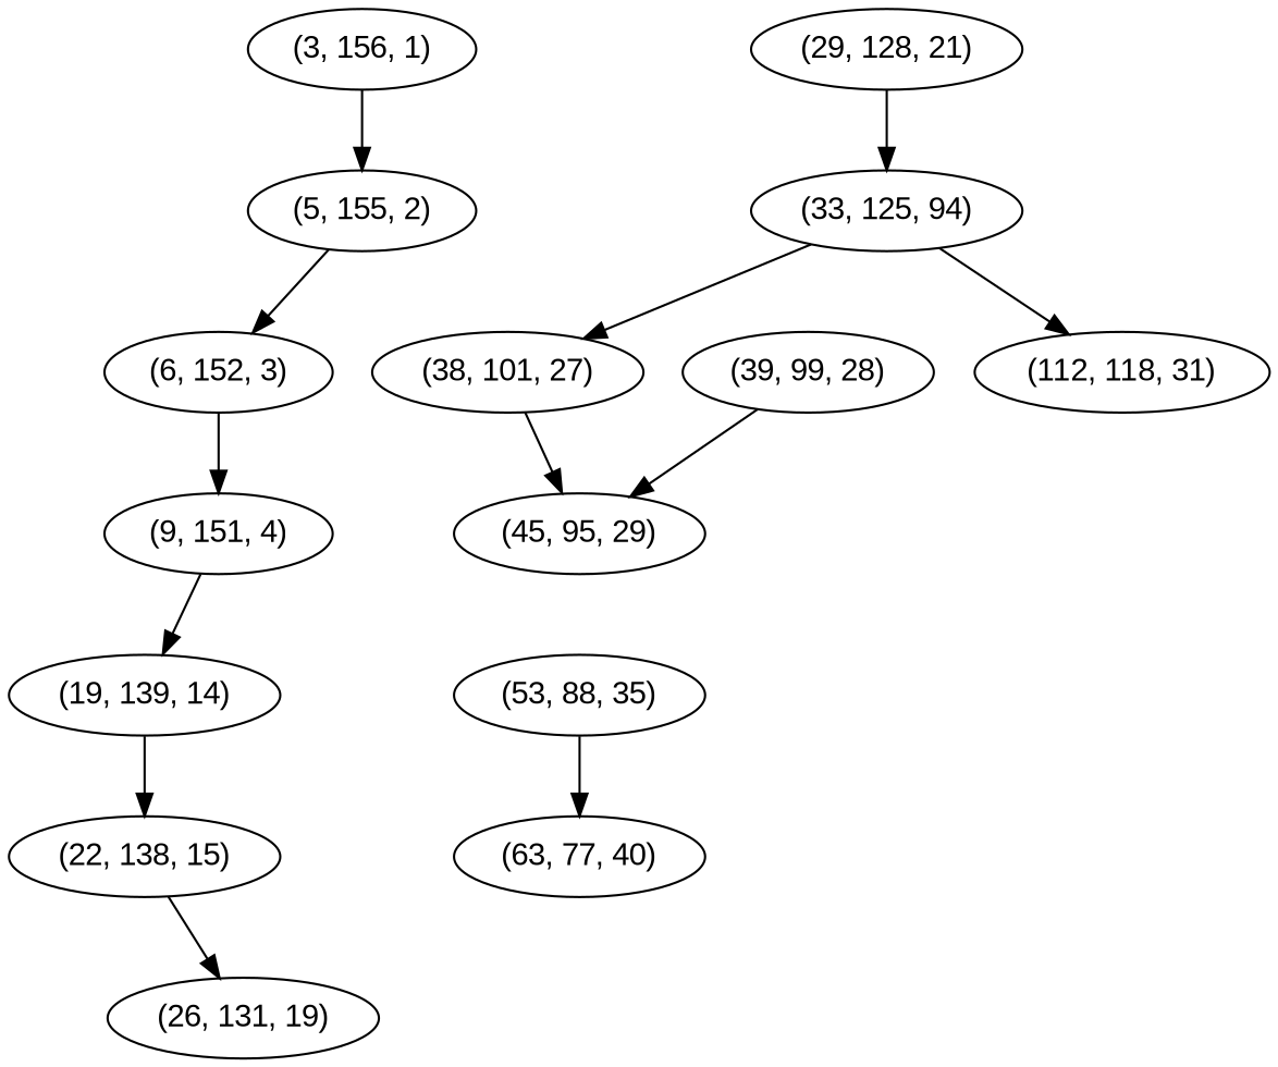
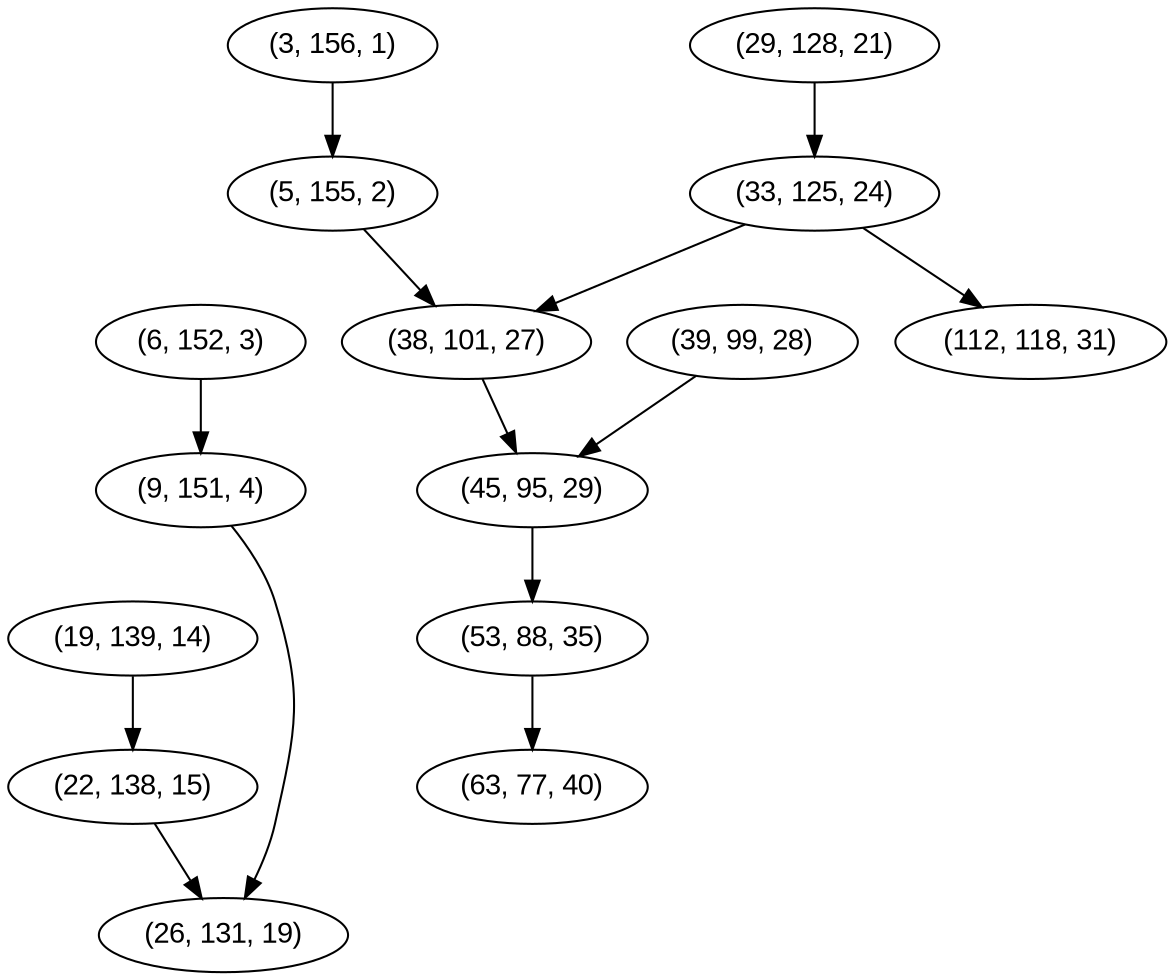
  digraph {
    fontname="Liberation Sans"
    node [fontname="Liberation Sans"]
    edge [fontname="Liberation Sans"]
    "(3, 156, 1)"
    "(5, 155, 2)"
    "(6, 152, 3)"
    "(9, 151, 4)"
    "(19, 139, 14)"
    "(22, 138, 15)"
    "(26, 131, 19)"
    "(29, 128, 21)"
-   "(33, 125, 24)" [label="(33, 125, 94)"]
+   "(33, 125, 24)"
    "(38, 101, 27)"
    "(112, 118, 31)"
    "(45, 95, 29)"
    "(39, 99, 28)"
    "(53, 88, 35)"
    "(63, 77, 40)"
    "(3, 156, 1)" -> "(5, 155, 2)"
-   "(5, 155, 2)" -> "(6, 152, 3)"
+   "(5, 155, 2)" -> "(38, 101, 27)"
    "(6, 152, 3)" -> "(9, 151, 4)"
-   "(9, 151, 4)" -> "(19, 139, 14)"
+   "(9, 151, 4)" -> "(26, 131, 19)"
    "(19, 139, 14)" -> "(22, 138, 15)"
    "(22, 138, 15)" -> "(26, 131, 19)"
    "(29, 128, 21)" -> "(33, 125, 24)"
    "(33, 125, 24)" -> "(38, 101, 27)"
    "(33, 125, 24)" -> "(112, 118, 31)"
    "(38, 101, 27)" -> "(45, 95, 29)"
+   "(45, 95, 29)" -> "(53, 88, 35)"
    "(39, 99, 28)" -> "(45, 95, 29)"
    "(53, 88, 35)" -> "(63, 77, 40)"
  }
